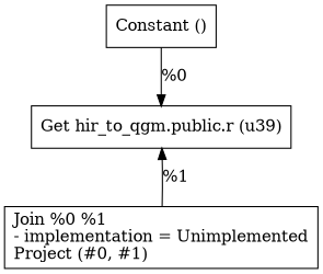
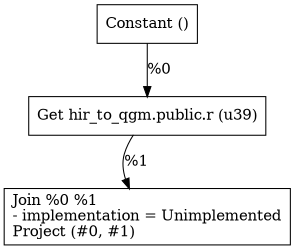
  digraph {
    node [shape=record]
    n1 [label="Constant ()\l"]
    n2 [label="Get hir_to_qgm.public.r (u39)\l"]
    n3 [label="Join %0 %1\l- implementation = Unimplemented\lProject (#0, #1)\l"]
    n1 -> n2 [label="%0\l"]
-   n3 -> n2 [label="%1\l"]
+   n2 -> n3 [label="%1\l"]
  }
